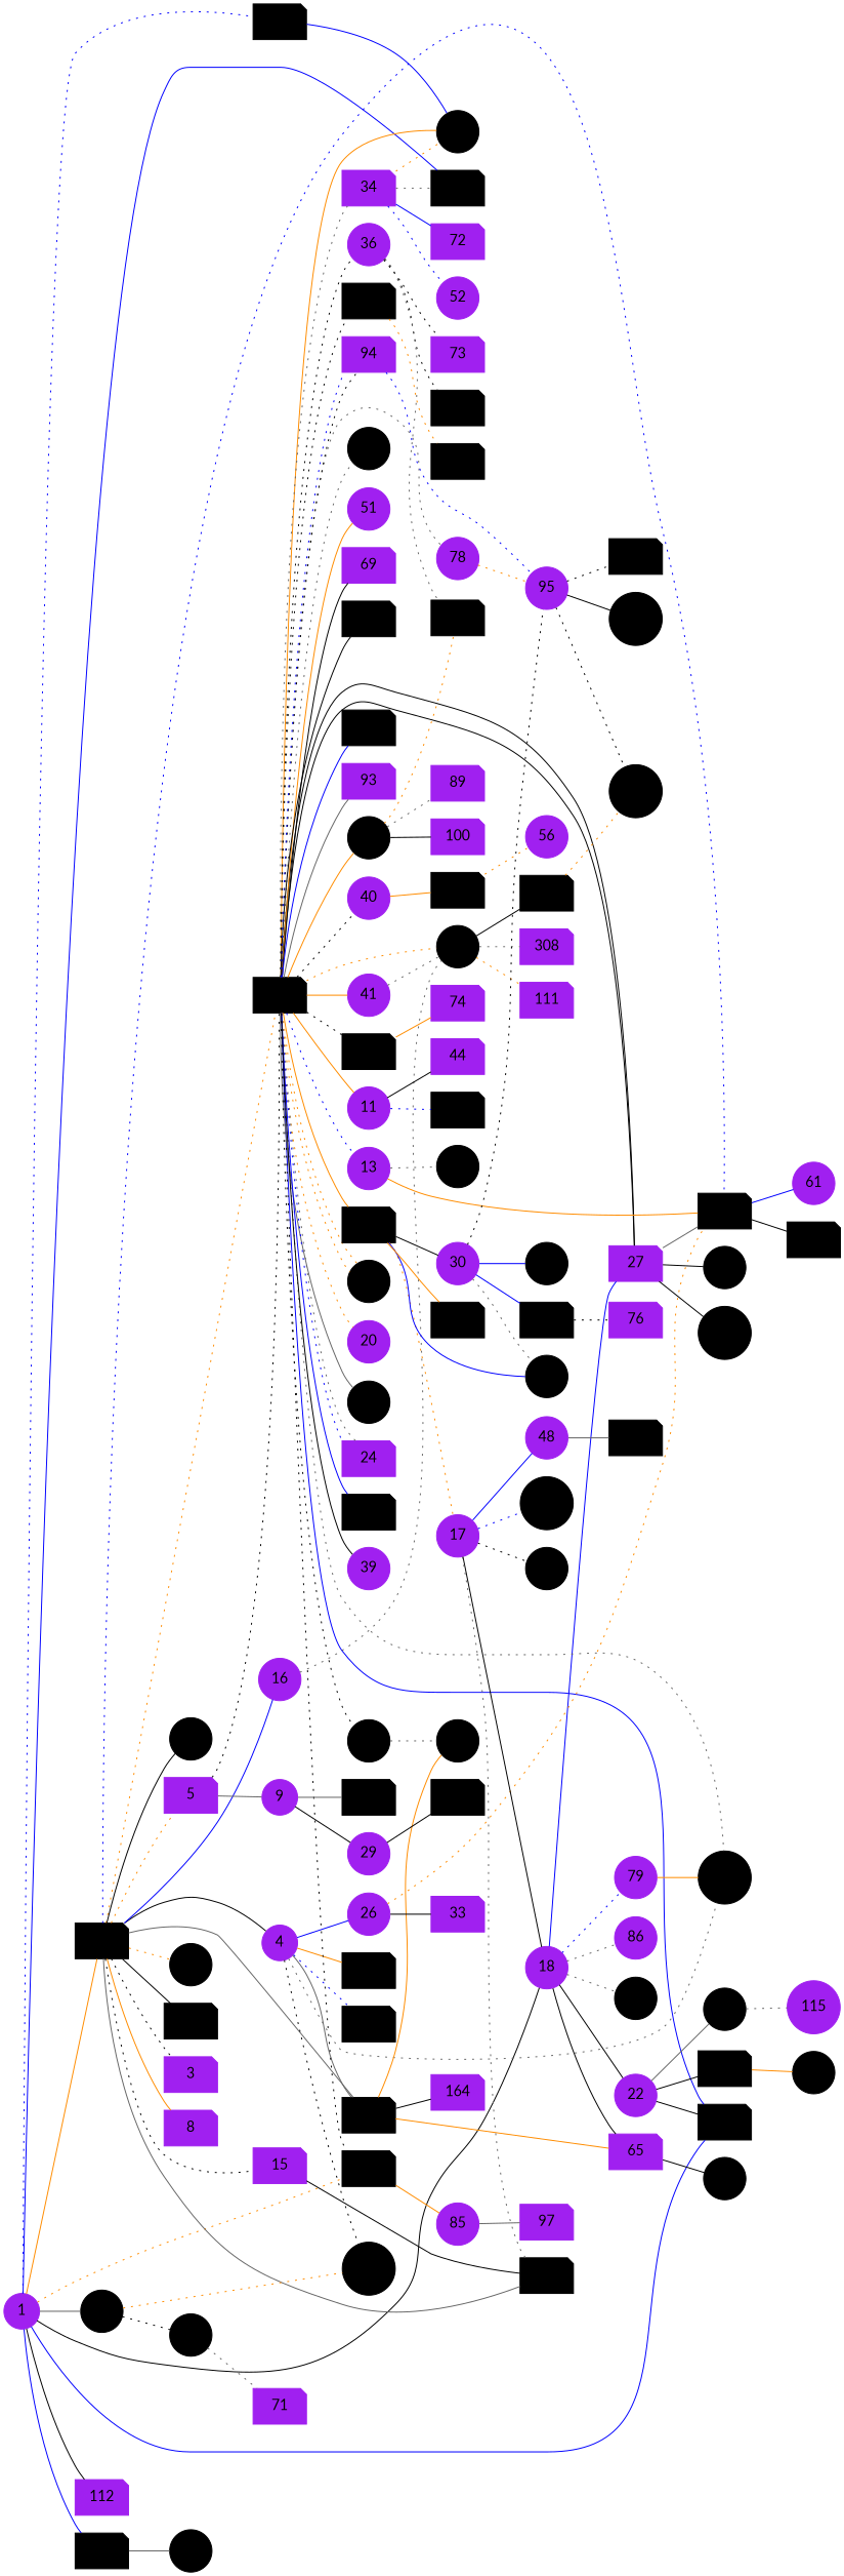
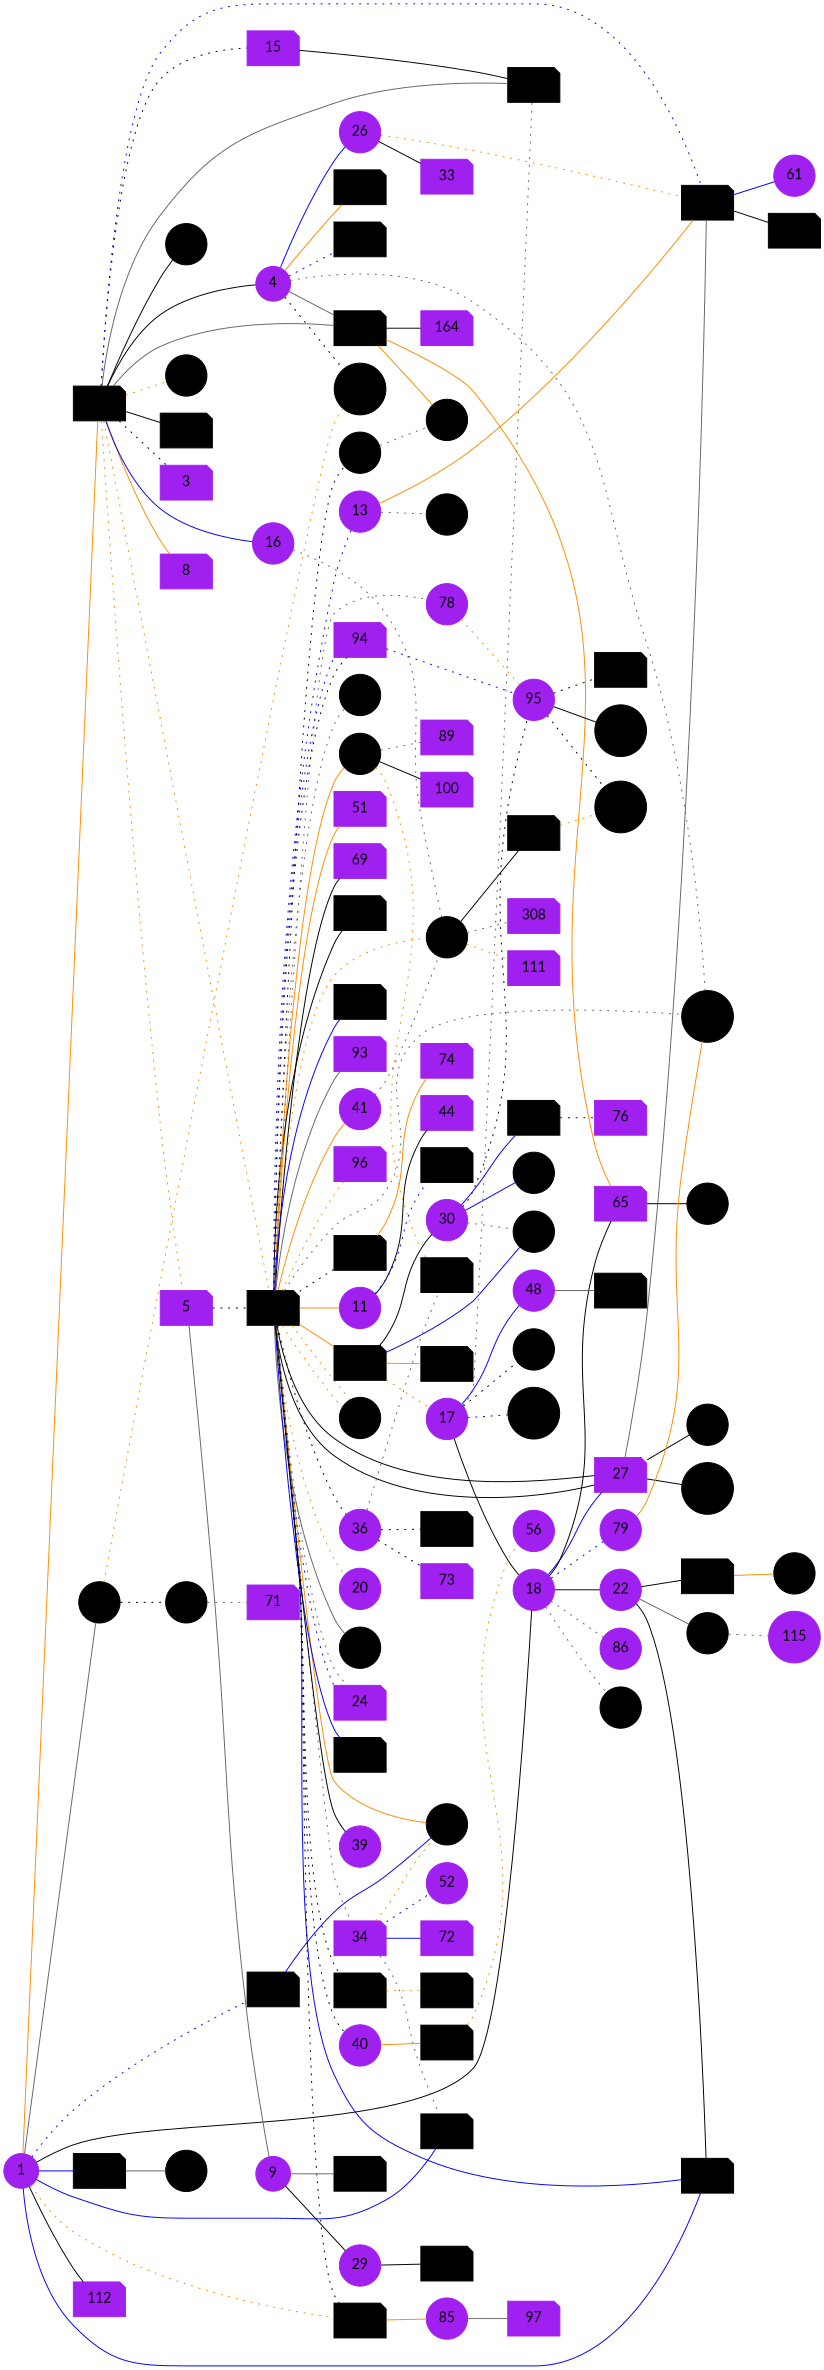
  graph {
    fontname=Lato
    rankdir=LR
    node [color=black fontname=Lato shape=note style=filled]
    edge [color=black fontname=Lato style=solid]
    1 [color=purple shape=circle]
    2
    12 [shape=circle]
    18 [color=purple shape=circle]
    21
    58
    63
    80
    112 [color=purple]
    113
    3 [color=purple]
    4 [color=purple shape=circle]
    5 [color=purple]
    6
    8 [color=purple]
    15 [color=purple]
    16 [color=purple shape=circle]
    54
    55 [shape=circle]
    64
    66
    87 [shape=circle]
    109
    110 [shape=circle]
    35 [shape=circle]
    27 [color=purple]
    22 [color=purple shape=circle]
    65 [color=purple]
    79 [color=purple shape=circle]
    86 [color=purple shape=circle]
    88 [shape=circle]
    49 [shape=circle]
    82 [shape=circle]
    85 [color=purple shape=circle]
    26 [color=purple shape=circle]
    28
    32
    107 [shape=circle]
    9 [color=purple shape=circle]
    7
    10 [shape=circle]
    11 [color=purple shape=circle]
    13 [color=purple shape=circle]
    14
    20 [color=purple shape=circle]
    23 [shape=circle]
    24 [color=purple]
    31
    34 [color=purple]
    36 [color=purple shape=circle]
    37
    39 [color=purple shape=circle]
    40 [color=purple shape=circle]
    41 [color=purple shape=circle]
    43 [shape=circle]
    50 [shape=circle]
-   51 [color=purple shape=circle]
+   51 [color=purple]
    59 [shape=circle]
    69 [color=purple]
    75
    77 [shape=circle]
    78 [color=purple shape=circle]
    81
    93 [color=purple]
    94 [color=purple]
+   96 [color=purple]
    61 [color=purple shape=circle]
    90
    84 [shape=circle]
    n70 [color=purple label=164]
    33 [color=purple]
    19
    29 [color=purple shape=circle]
    74 [color=purple]
    44 [color=purple]
    106
    25 [shape=circle]
    17 [color=purple shape=circle]
    30 [color=purple shape=circle]
    53 [shape=circle]
    103
    68 [shape=circle]
    101 [shape=circle]
    52 [color=purple shape=circle]
    72 [color=purple]
    67
    73 [color=purple]
    105
    91
    42
    60
    n92 [color=purple label=308]
    111 [color=purple]
    89 [color=purple]
    100 [color=purple]
    95 [color=purple shape=circle]
    47
    71 [color=purple]
    48 [color=purple shape=circle]
    92 [shape=circle]
    114 [shape=circle]
    38 [shape=circle]
    45
    57
    46
    83 [shape=circle]
    70 [shape=circle]
    62 [shape=circle]
    115 [color=purple shape=circle]
    76 [color=purple]
    116 [shape=circle]
    99
    102 [shape=circle]
    56 [color=purple shape=circle]
    97 [color=purple]
    1 -- 2 [color=darkorange]
    1 -- 12 [color=gray40]
    1 -- 18
    1 -- 21 [color=blue]
    1 -- 58 [color=blue style=dotted]
    1 -- 63 [color=blue]
    1 -- 80 [color=darkorange style=dotted]
    1 -- 112
    1 -- 113 [color=blue]
    2 -- 3 [style=dotted]
    2 -- 4
    2 -- 5 [color=darkorange style=dotted]
    2 -- 6 [color=darkorange style=dotted]
    2 -- 8 [color=darkorange]
    2 -- 15 [style=dotted]
    2 -- 16 [color=blue]
    2 -- 54 [color=blue style=dotted]
    2 -- 55
    2 -- 64 [color=gray40]
    2 -- 66 [color=gray40]
    2 -- 87 [color=darkorange style=dotted]
    2 -- 109
    12 -- 110 [color=darkorange style=dotted]
    12 -- 35 [style=dotted]
    18 -- 27 [color=blue]
    18 -- 22
    18 -- 65
    18 -- 79 [color=blue style=dotted]
    18 -- 86 [color=gray40 style=dotted]
    18 -- 88 [color=gray40 style=dotted]
    21 -- 49 [color=gray40]
    58 -- 82 [color=blue]
    80 -- 85 [color=darkorange]
    4 -- 64 [color=gray40]
    4 -- 110 [style=dotted]
    4 -- 26 [color=blue]
    4 -- 28 [color=darkorange]
    4 -- 32 [color=blue style=dotted]
    4 -- 107 [color=gray40 style=dotted]
    5 -- 6 [style=dotted]
    5 -- 9 [color=gray40]
    6 -- 63 [color=blue]
    6 -- 80 [style=dotted]
    6 -- 27
    6 -- 27
    6 -- 82 [color=darkorange]
    6 -- 107 [color=gray40 style=dotted]
    6 -- 7 [style=dotted]
    6 -- 10 [color=darkorange style=dotted]
    6 -- 10 [color=darkorange style=dotted]
    6 -- 11 [color=darkorange]
    6 -- 13 [color=blue style=dotted]
    6 -- 14 [color=darkorange]
    6 -- 20 [color=darkorange style=dotted]
    6 -- 23 [color=gray40]
    6 -- 24 [color=blue style=dotted]
    6 -- 24 [color=gray40 style=dotted]
    6 -- 31 [color=blue]
    6 -- 34 [color=gray40 style=dotted]
    6 -- 36 [style=dotted]
    6 -- 37 [style=dotted]
    6 -- 39
    6 -- 40 [style=dotted]
    6 -- 41 [color=darkorange]
    6 -- 43 [color=gray40 style=dotted]
    6 -- 50 [color=darkorange style=dotted]
    6 -- 51 [color=darkorange]
    6 -- 59 [style=dotted]
    6 -- 69
    6 -- 75
    6 -- 77 [color=darkorange]
    6 -- 78 [color=gray40 style=dotted]
    6 -- 81 [color=blue]
    6 -- 93 [color=gray40]
    6 -- 94 [style=dotted]
    6 -- 94 [color=blue style=dotted]
+   6 -- 96 [color=darkorange style=dotted]
    15 -- 66
    16 -- 50 [color=gray40 style=dotted]
    54 -- 61 [color=blue]
    54 -- 90
    64 -- 65 [color=darkorange]
    64 -- 84 [color=darkorange]
    64 -- n70
    35 -- 71 [color=gray40 style=dotted]
    27 -- 54 [color=gray40]
    27 -- 68
    27 -- 101
    22 -- 63
    22 -- 46
    22 -- 83 [color=gray40]
    65 -- 70
    79 -- 107 [color=darkorange]
    85 -- 97 [color=gray40]
    26 -- 54 [color=darkorange style=dotted]
    26 -- 33
    9 -- 19 [color=gray40]
    9 -- 29
    7 -- 74 [color=darkorange]
    11 -- 44
    11 -- 106 [color=blue style=dotted]
    13 -- 54 [color=darkorange]
    13 -- 25 [color=gray40 style=dotted]
    14 -- 17 [color=darkorange style=dotted]
    14 -- 30
    14 -- 53 [color=blue]
    14 -- 103 [color=darkorange]
    34 -- 113 [color=gray40 style=dotted]
    34 -- 82 [color=darkorange style=dotted]
    34 -- 52 [color=blue style=dotted]
    34 -- 72 [color=blue]
    36 -- 67 [style=dotted]
    36 -- 73 [style=dotted]
    36 -- 105 [color=gray40 style=dotted]
    37 -- 91 [color=darkorange style=dotted]
    40 -- 42 [color=darkorange]
    41 -- 50 [color=gray40 style=dotted]
    50 -- 60
    50 -- n92 [color=gray40 style=dotted]
    50 -- 111 [color=darkorange style=dotted]
    59 -- 84 [color=gray40 style=dotted]
    77 -- 105 [color=darkorange style=dotted]
    77 -- 89 [color=gray40 style=dotted]
    77 -- 100
    78 -- 95 [color=darkorange style=dotted]
    94 -- 95 [color=blue style=dotted]
    29 -- 47
    17 -- 18
    17 -- 66 [color=gray40 style=dotted]
    17 -- 48 [color=blue]
    17 -- 92 [style=dotted]
    17 -- 114 [color=blue style=dotted]
    30 -- 53 [color=gray40 style=dotted]
    30 -- 95 [style=dotted]
    30 -- 38 [color=blue]
    30 -- 45 [color=blue]
    42 -- 56 [color=darkorange style=dotted]
    60 -- 116 [color=darkorange style=dotted]
    95 -- 116 [style=dotted]
    95 -- 99 [style=dotted]
    95 -- 102
    48 -- 57 [color=gray40]
    45 -- 76 [style=dotted]
    46 -- 62 [color=darkorange]
    83 -- 115 [color=gray40 style=dotted]
  }
